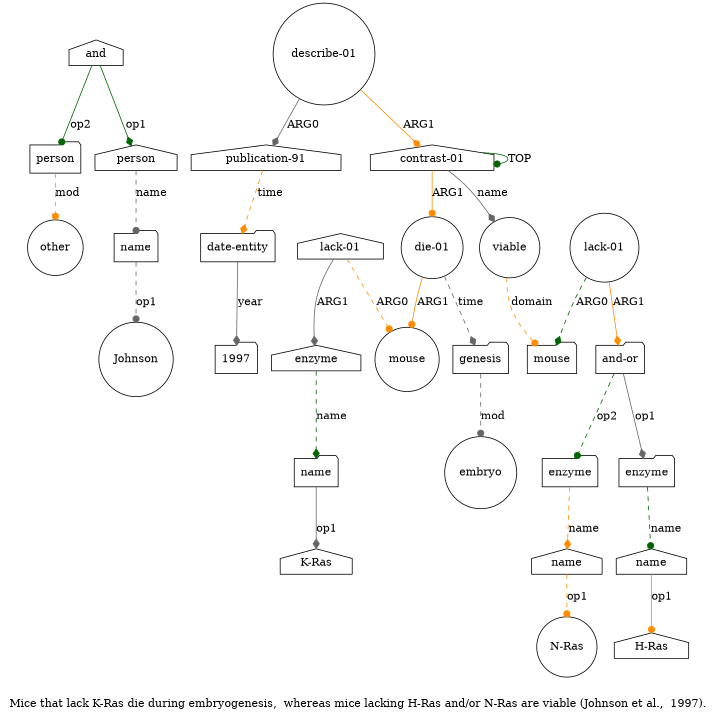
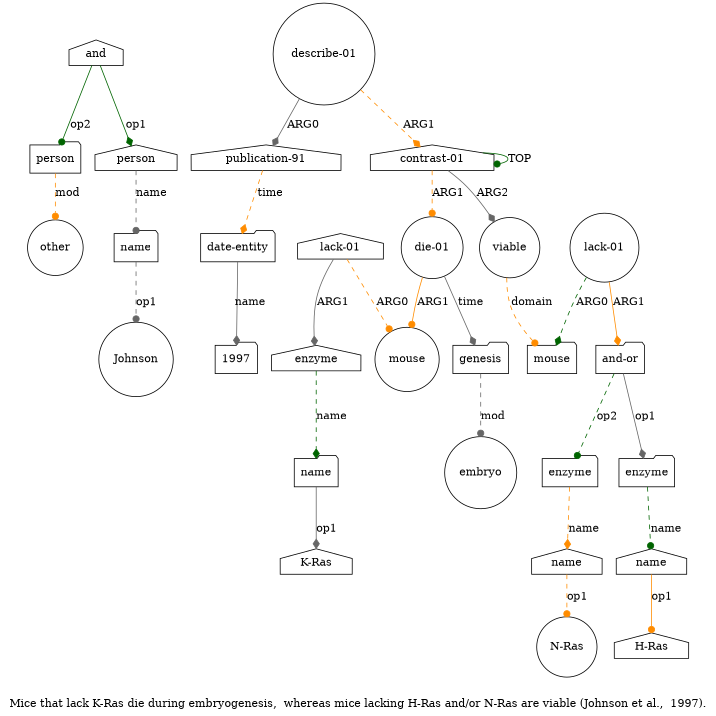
  digraph {
    label="Mice that lack K-Ras die during embryogenesis,  whereas mice lacking H-Ras and/or N-Ras are viable (Johnson et al.,  1997)."
    node [color=black gold_ind=-1 gold_label=name shape=folder test_ind=-1 test_label=name]
    edge [arrowhead=dot color=darkorange gold_label=op1 style=dashed test_label=op1]
    n1 [gold_ind=20 label=name test_ind=20]
    n2 [gold_label=Johnson label=Johnson shape=circle test_label=Johnson]
    n3 [gold_ind=21 gold_label=person label=person test_ind=21 test_label=person]
    n4 [gold_ind=22 gold_label=other label=other shape=circle test_ind=22 test_label=other]
    n5 [gold_ind=23 gold_label="date-entity" label="date-entity" test_ind=23 test_label="date-entity"]
    n6 [gold_label=1997 label=1997 test_label=1997]
    n7 [gold_label="H-Ras" label="H-Ras" shape=house test_label="H-Ras"]
    n8 [gold_label="N-Ras" label="N-Ras" shape=circle test_label="N-Ras"]
    n9 [gold_ind=15 label=name shape=house test_ind=15]
    n10 [gold_ind=14 gold_label=enzyme label=enzyme test_ind=14 test_label=enzyme]
    n11 [gold_ind=17 gold_label="publication-91" label="publication-91" shape=house test_ind=17 test_label="publication-91"]
    n12 [gold_ind=18 gold_label=and label=and shape=house test_ind=18 test_label=and]
    n13 [gold_ind=19 gold_label=person label=person shape=house test_ind=19 test_label=person]
    n14 [gold_ind=16 gold_label="describe-01" label="describe-01" shape=circle test_ind=16 test_label="describe-01"]
    n15 [gold_ind=0 gold_label="contrast-01" label="contrast-01" shape=house test_ind=0 test_label="contrast-01"]
    n16 [gold_ind=1 gold_label="die-01" label="die-01" shape=circle test_ind=1 test_label="die-01"]
    n17 [gold_ind=8 gold_label=viable label=viable shape=circle test_ind=8 test_label=viable]
    n18 [gold_ind=2 gold_label=mouse label=mouse shape=circle test_ind=2 test_label=mouse]
    n19 [gold_ind=6 gold_label=genesis label=genesis test_ind=6 test_label=genesis]
    n20 [gold_ind=9 gold_label=mouse label=mouse test_ind=9 test_label=mouse]
    n21 [gold_ind=11 gold_label="and-or" label="and-or" test_ind=11 test_label="and-or"]
    n22 [gold_ind=12 gold_label=enzyme label=enzyme test_ind=12 test_label=enzyme]
    n23 [gold_ind=13 label=name shape=house test_ind=13]
    n24 [gold_ind=10 gold_label="lack-01" label="lack-01" shape=circle test_ind=10 test_label="lack-01"]
    n25 [gold_ind=7 gold_label=embryo label=embryo shape=circle test_ind=7 test_label=embryo]
    n26 [gold_ind=3 gold_label="lack-01" label="lack-01" shape=house test_ind=3 test_label="lack-01"]
    n27 [gold_ind=4 gold_label=enzyme label=enzyme shape=house test_ind=4 test_label=enzyme]
    n28 [gold_ind=5 label=name test_ind=5]
    n29 [gold_label="K-Ras" label="K-Ras" shape=house test_label="K-Ras"]
    n1 -> n2 [color=gray40 label=op1]
    n3 -> n4 [gold_label=mod label=mod test_label=mod]
-   n5 -> n6 [arrowhead=diamond color=gray40 gold_label=year label=year style=solid test_label=year]
+   n5 -> n6 [arrowhead=diamond color=gray40 gold_label=year label=name style=solid test_label=year]
    n9 -> n8 [label=op1]
    n10 -> n9 [arrowhead=diamond gold_label=name label=name test_label=name]
    n11 -> n5 [arrowhead=diamond gold_label=time label=time test_label=time]
    n12 -> n3 [color=darkgreen gold_label=op2 label=op2 style=solid test_label=op2]
    n12 -> n13 [arrowhead=diamond color=darkgreen label=op1 style=solid]
    n13 -> n1 [color=gray40 gold_label=name label=name test_label=name]
    n14 -> n11 [arrowhead=diamond color=gray40 gold_label=ARG0 label=ARG0 style=solid test_label=ARG0]
-   n14 -> n15 [arrowhead=diamond gold_label=ARG1 label=ARG1 style=solid test_label=ARG1]
+   n14 -> n15 [arrowhead=diamond gold_label=ARG1 label=ARG1 test_label=ARG1]
    n15 -> n15 [color=darkgreen gold_label=TOP label=TOP style=solid test_label=TOP]
-   n15 -> n16 [gold_label=ARG1 label=ARG1 style=solid test_label=ARG1]
-   n15 -> n17 [arrowhead=diamond color=gray40 gold_label=ARG2 label=name style=solid test_label=ARG2]
+   n15 -> n16 [gold_label=ARG1 label=ARG1 test_label=ARG1]
+   n15 -> n17 [arrowhead=diamond color=gray40 gold_label=ARG2 label=ARG2 style=solid test_label=ARG2]
    n16 -> n18 [gold_label=ARG1 label=ARG1 style=solid test_label=ARG1]
-   n16 -> n19 [arrowhead=diamond color=gray40 gold_label=time label=time test_label=time]
+   n16 -> n19 [arrowhead=diamond color=gray40 gold_label=time label=time style=solid test_label=time]
    n17 -> n20 [gold_label=domain label=domain test_label=domain]
    n19 -> n25 [color=gray40 gold_label=mod label=mod test_label=mod]
    n21 -> n10 [color=darkgreen gold_label=op2 label=op2 test_label=op2]
    n21 -> n22 [arrowhead=diamond color=gray40 label=op1 style=solid]
    n22 -> n23 [color=darkgreen gold_label=name label=name test_label=name]
    n23 -> n7 [label=op1 style=solid]
    n24 -> n20 [arrowhead=diamond color=darkgreen gold_label=ARG0 label=ARG0 test_label=ARG0]
    n24 -> n21 [arrowhead=diamond gold_label=ARG1 label=ARG1 style=solid test_label=ARG1]
    n26 -> n18 [gold_label=ARG0 label=ARG0 test_label=ARG0]
    n26 -> n27 [arrowhead=diamond color=gray40 gold_label=ARG1 label=ARG1 style=solid test_label=ARG1]
    n27 -> n28 [arrowhead=diamond color=darkgreen gold_label=name label=name test_label=name]
    n28 -> n29 [arrowhead=diamond color=gray40 label=op1 style=solid]
  }
